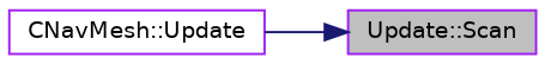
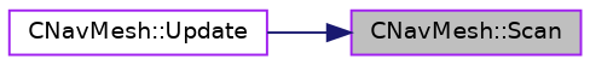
  digraph {
    rankdir=RL
    node [color=purple fontname=Helvetica fontsize=10 shape=record style=filled]
-   n1 [fillcolor=grey75 fontcolor=black height=0.2 label="Update::Scan" width=0.4]
+   n1 [fillcolor=grey75 fontcolor=black height=0.2 label="CNavMesh::Scan" width=0.4]
    n2 [fillcolor=white height=0.2 label="CNavMesh::Update" width=0.4]
    n1 -> n2 [color=midnightblue dir=back fontname=Helvetica fontsize=10 labelfontname=Helvetica labelfontsize=10 style=solid]
  }
